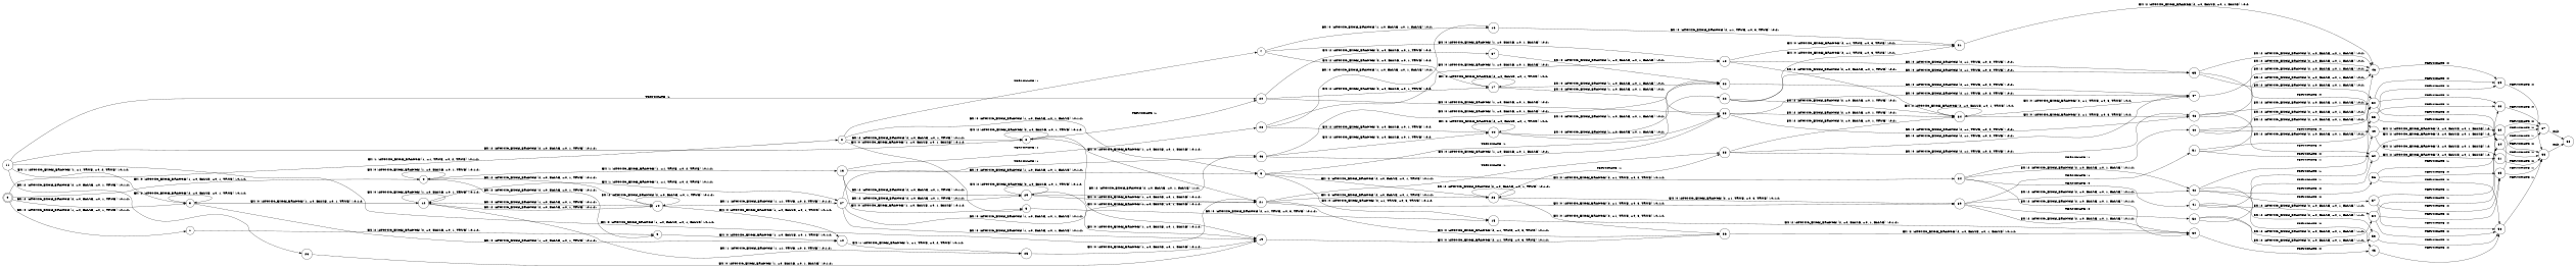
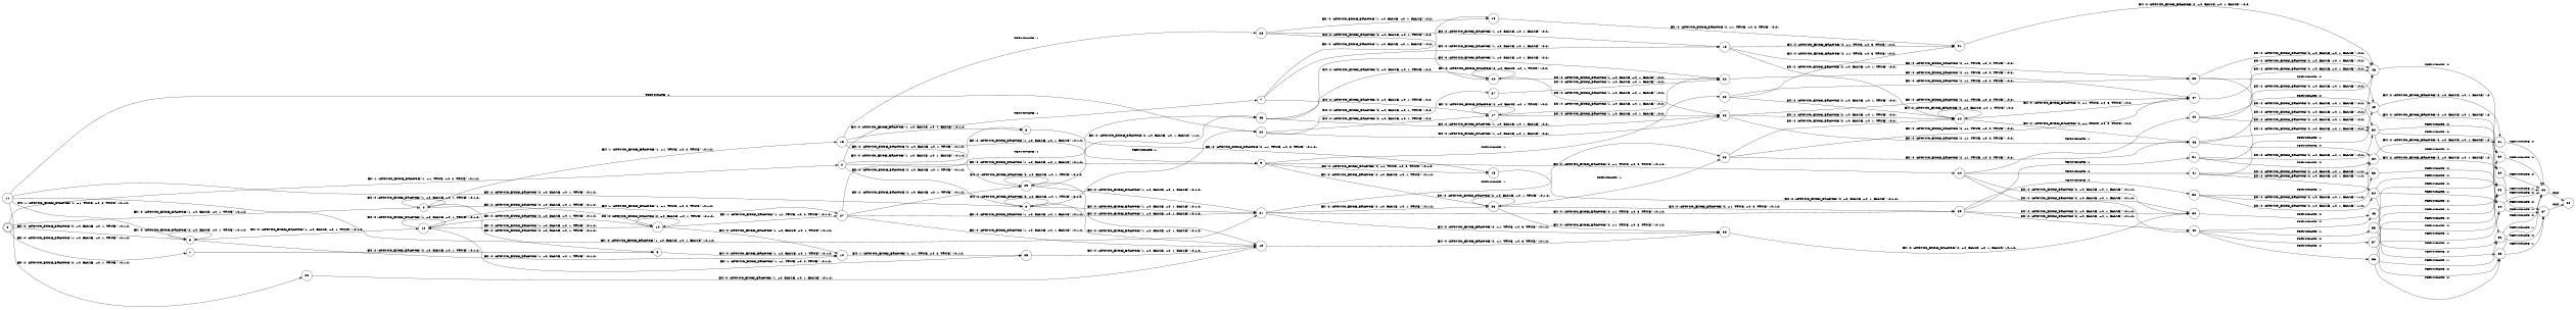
  digraph {
    rankdir=LR
    node [shape=circle]
    0 [peripheries=2]
    1
    2
    3
    4
    5
    6
    7
    8
    9
    10
    12
    13
    14
    15
    16
    17
    18
    19
    20
    21
    22
    23
    24
    25
    11
    26
    27
    28
    29
    30
    31
    32
    33
    34
    35
    36
    37
    38
    39
    40
    41
    42
    43
    44
    45
    46
    47
    48
    49
    50
    51
    52
    53
    54
    55
    56
    57
    58
    59
    60
    61
    62
    63
    64
    65
    66
    67
    68
    0 -> 1 [label="EX !0 !ATOMIC_EXCH_BRANCH (1, +0, FALSE, +0, 1, TRUE) !:0:1:2:"]
    0 -> 2 [label="EX !1 !ATOMIC_EXCH_BRANCH (1, +1, TRUE, +0, 2, TRUE) !:0:1:2:"]
    0 -> 3 [label="EX !2 !ATOMIC_EXCH_BRANCH (2, +0, FALSE, +0, 1, TRUE) !:0:1:2:"]
    0 -> 4 [label="EX !0 !ATOMIC_EXCH_BRANCH (1, +0, FALSE, +0, 1, TRUE) !:0:1:2:"]
    1 -> 5 [label="EX !2 !ATOMIC_EXCH_BRANCH (2, +0, FALSE, +0, 1, TRUE) !:0:1:2:"]
    2 -> 6 [label="EX !0 !ATOMIC_EXCH_BRANCH (1, +0, FALSE, +0, 1, FALSE) !:0:1:2:"]
    2 -> 7 [label="TERMINATE !1"]
    2 -> 8 [label="EX !2 !ATOMIC_EXCH_BRANCH (2, +0, FALSE, +0, 1, TRUE) !:0:1:2:"]
    2 -> 9 [label="EX !0 !ATOMIC_EXCH_BRANCH (1, +0, FALSE, +0, 1, FALSE) !:0:1:2:"]
    3 -> 3 [label="EX !2 !ATOMIC_EXCH_BRANCH (2, +0, FALSE, +0, 1, TRUE) !:0:1:2:"]
    3 -> 10 [label="EX !0 !ATOMIC_EXCH_BRANCH (1, +0, FALSE, +0, 1, TRUE) !:0:1:2:"]
    3 -> 12 [label="EX !0 !ATOMIC_EXCH_BRANCH (1, +0, FALSE, +0, 1, TRUE) !:0:1:2:"]
    4 -> 4 [label="EX !0 !ATOMIC_EXCH_BRANCH (1, +0, FALSE, +0, 1, TRUE) !:0:1:2:"]
    4 -> 5 [label="EX !2 !ATOMIC_EXCH_BRANCH (2, +0, FALSE, +0, 1, TRUE) !:0:1:2:"]
    4 -> 13 [label="EX !1 !ATOMIC_EXCH_BRANCH (1, +1, TRUE, +0, 2, TRUE) !:0:1:2:"]
    4 -> 14 [label="EX !2 !ATOMIC_EXCH_BRANCH (2, +0, FALSE, +0, 1, TRUE) !:0:1:2:"]
    5 -> 10 [label="EX !0 !ATOMIC_EXCH_BRANCH (1, +0, FALSE, +0, 1, TRUE) !:0:1:2:"]
    6 -> 15 [label="EX !0 !ATOMIC_EXCH_BRANCH (2, +1, TRUE, +0, 3, TRUE) !:0:1:2:"]
    7 -> 16 [label="EX !0 !ATOMIC_EXCH_BRANCH (1, +0, FALSE, +0, 1, FALSE) !:0:2:"]
    7 -> 17 [label="EX !2 !ATOMIC_EXCH_BRANCH (2, +0, FALSE, +0, 1, TRUE) !:0:2:"]
    7 -> 18 [label="EX !0 !ATOMIC_EXCH_BRANCH (1, +0, FALSE, +0, 1, FALSE) !:0:2:"]
    8 -> 8 [label="EX !2 !ATOMIC_EXCH_BRANCH (2, +0, FALSE, +0, 1, TRUE) !:0:1:2:"]
    8 -> 19 [label="EX !0 !ATOMIC_EXCH_BRANCH (1, +0, FALSE, +0, 1, FALSE) !:0:1:2:"]
    8 -> 20 [label="TERMINATE !1"]
    8 -> 21 [label="EX !0 !ATOMIC_EXCH_BRANCH (1, +0, FALSE, +0, 1, FALSE) !:0:1:2:"]
    9 -> 15 [label="EX !0 !ATOMIC_EXCH_BRANCH (2, +1, TRUE, +0, 3, TRUE) !:0:1:2:"]
    9 -> 22 [label="TERMINATE !1"]
    9 -> 23 [label="EX !2 !ATOMIC_EXCH_BRANCH (2, +0, FALSE, +0, 1, TRUE) !:0:1:2:"]
    9 -> 24 [label="EX !0 !ATOMIC_EXCH_BRANCH (2, +1, TRUE, +0, 3, TRUE) !:0:1:2:"]
    10 -> 25 [label="EX !1 !ATOMIC_EXCH_BRANCH (1, +1, TRUE, +0, 2, TRUE) !:0:1:2:"]
    12 -> 12 [label="EX !0 !ATOMIC_EXCH_BRANCH (1, +0, FALSE, +0, 1, TRUE) !:0:1:2:"]
    12 -> 14 [label="EX !2 !ATOMIC_EXCH_BRANCH (2, +0, FALSE, +0, 1, TRUE) !:0:1:2:"]
    12 -> 25 [label="EX !1 !ATOMIC_EXCH_BRANCH (1, +1, TRUE, +0, 2, TRUE) !:0:1:2:"]
    12 -> 27 [label="EX !1 !ATOMIC_EXCH_BRANCH (1, +1, TRUE, +0, 2, TRUE) !:0:1:2:"]
    13 -> 6 [label="EX !0 !ATOMIC_EXCH_BRANCH (1, +0, FALSE, +0, 1, FALSE) !:0:1:2:"]
    13 -> 9 [label="EX !0 !ATOMIC_EXCH_BRANCH (1, +0, FALSE, +0, 1, FALSE) !:0:1:2:"]
    13 -> 28 [label="TERMINATE !1"]
    13 -> 29 [label="EX !2 !ATOMIC_EXCH_BRANCH (2, +0, FALSE, +0, 1, TRUE) !:0:1:2:"]
    14 -> 10 [label="EX !0 !ATOMIC_EXCH_BRANCH (1, +0, FALSE, +0, 1, TRUE) !:0:1:2:"]
    14 -> 12 [label="EX !0 !ATOMIC_EXCH_BRANCH (1, +0, FALSE, +0, 1, TRUE) !:0:1:2:"]
    14 -> 14 [label="EX !2 !ATOMIC_EXCH_BRANCH (2, +0, FALSE, +0, 1, TRUE) !:0:1:2:"]
    14 -> 27 [label="EX !1 !ATOMIC_EXCH_BRANCH (1, +1, TRUE, +0, 2, TRUE) !:0:1:2:"]
    15 -> 30 [label="EX !2 !ATOMIC_EXCH_BRANCH (2, +0, FALSE, +0, 1, FALSE) !:0:1:2:"]
    16 -> 31 [label="EX !0 !ATOMIC_EXCH_BRANCH (2, +1, TRUE, +0, 3, TRUE) !:0:2:"]
    17 -> 17 [label="EX !2 !ATOMIC_EXCH_BRANCH (2, +0, FALSE, +0, 1, TRUE) !:0:2:"]
    17 -> 32 [label="EX !0 !ATOMIC_EXCH_BRANCH (1, +0, FALSE, +0, 1, FALSE) !:0:2:"]
    17 -> 33 [label="EX !0 !ATOMIC_EXCH_BRANCH (1, +0, FALSE, +0, 1, FALSE) !:0:2:"]
    18 -> 31 [label="EX !0 !ATOMIC_EXCH_BRANCH (2, +1, TRUE, +0, 3, TRUE) !:0:2:"]
    18 -> 34 [label="EX !2 !ATOMIC_EXCH_BRANCH (2, +0, FALSE, +0, 1, TRUE) !:0:2:"]
    18 -> 35 [label="EX !0 !ATOMIC_EXCH_BRANCH (2, +1, TRUE, +0, 3, TRUE) !:0:2:"]
    19 -> 36 [label="EX !0 !ATOMIC_EXCH_BRANCH (2, +1, TRUE, +0, 3, TRUE) !:0:1:2:"]
    20 -> 17 [label="EX !2 !ATOMIC_EXCH_BRANCH (2, +0, FALSE, +0, 1, TRUE) !:0:2:"]
    20 -> 33 [label="EX !0 !ATOMIC_EXCH_BRANCH (1, +0, FALSE, +0, 1, FALSE) !:0:2:"]
    20 -> 37 [label="EX !2 !ATOMIC_EXCH_BRANCH (2, +0, FALSE, +0, 1, TRUE) !:0:2:"]
    21 -> 23 [label="EX !2 !ATOMIC_EXCH_BRANCH (2, +0, FALSE, +0, 1, TRUE) !:0:1:2:"]
    21 -> 36 [label="EX !0 !ATOMIC_EXCH_BRANCH (2, +1, TRUE, +0, 3, TRUE) !:0:1:2:"]
    21 -> 38 [label="TERMINATE !1"]
    21 -> 39 [label="EX !0 !ATOMIC_EXCH_BRANCH (2, +1, TRUE, +0, 3, TRUE) !:0:1:2:"]
    22 -> 31 [label="EX !0 !ATOMIC_EXCH_BRANCH (2, +1, TRUE, +0, 3, TRUE) !:0:2:"]
    22 -> 34 [label="EX !2 !ATOMIC_EXCH_BRANCH (2, +0, FALSE, +0, 1, TRUE) !:0:2:"]
    22 -> 35 [label="EX !0 !ATOMIC_EXCH_BRANCH (2, +1, TRUE, +0, 3, TRUE) !:0:2:"]
    23 -> 23 [label="EX !2 !ATOMIC_EXCH_BRANCH (2, +0, FALSE, +0, 1, TRUE) !:0:1:2:"]
    23 -> 36 [label="EX !0 !ATOMIC_EXCH_BRANCH (2, +1, TRUE, +0, 3, TRUE) !:0:1:2:"]
    23 -> 38 [label="TERMINATE !1"]
    23 -> 39 [label="EX !0 !ATOMIC_EXCH_BRANCH (2, +1, TRUE, +0, 3, TRUE) !:0:1:2:"]
    24 -> 30 [label="EX !2 !ATOMIC_EXCH_BRANCH (2, +0, FALSE, +0, 1, FALSE) !:0:1:2:"]
    24 -> 40 [label="TERMINATE !1"]
    24 -> 41 [label="TERMINATE !0"]
    24 -> 42 [label="EX !2 !ATOMIC_EXCH_BRANCH (2, +0, FALSE, +0, 1, FALSE) !:0:1:2:"]
    25 -> 19 [label="EX !0 !ATOMIC_EXCH_BRANCH (1, +0, FALSE, +0, 1, FALSE) !:0:1:2:"]
    11 -> 3 [label="EX !1 !ATOMIC_EXCH_BRANCH (1, +1, TRUE, +0, 2, TRUE) !:0:1:2:"]
    11 -> 8 [label="EX !2 !ATOMIC_EXCH_BRANCH (2, +0, FALSE, +0, 1, TRUE) !:0:1:2:"]
    11 -> 20 [label="TERMINATE !1"]
    11 -> 21 [label="EX !0 !ATOMIC_EXCH_BRANCH (1, +0, FALSE, +0, 1, FALSE) !:0:1:2:"]
    11 -> 26 [label="EX !2 !ATOMIC_EXCH_BRANCH (2, +0, FALSE, +0, 1, TRUE) !:0:1:2:"]
    26 -> 19 [label="EX !0 !ATOMIC_EXCH_BRANCH (1, +0, FALSE, +0, 1, FALSE) !:0:1:2:"]
    27 -> 19 [label="EX !0 !ATOMIC_EXCH_BRANCH (1, +0, FALSE, +0, 1, FALSE) !:0:1:2:"]
    27 -> 21 [label="EX !0 !ATOMIC_EXCH_BRANCH (1, +0, FALSE, +0, 1, FALSE) !:0:1:2:"]
    27 -> 29 [label="EX !2 !ATOMIC_EXCH_BRANCH (2, +0, FALSE, +0, 1, TRUE) !:0:1:2:"]
    27 -> 43 [label="TERMINATE !1"]
    28 -> 16 [label="EX !0 !ATOMIC_EXCH_BRANCH (1, +0, FALSE, +0, 1, FALSE) !:0:2:"]
    28 -> 18 [label="EX !0 !ATOMIC_EXCH_BRANCH (1, +0, FALSE, +0, 1, FALSE) !:0:2:"]
    28 -> 44 [label="EX !2 !ATOMIC_EXCH_BRANCH (2, +0, FALSE, +0, 1, TRUE) !:0:2:"]
    29 -> 19 [label="EX !0 !ATOMIC_EXCH_BRANCH (1, +0, FALSE, +0, 1, FALSE) !:0:1:2:"]
    29 -> 21 [label="EX !0 !ATOMIC_EXCH_BRANCH (1, +0, FALSE, +0, 1, FALSE) !:0:1:2:"]
    29 -> 29 [label="EX !2 !ATOMIC_EXCH_BRANCH (2, +0, FALSE, +0, 1, TRUE) !:0:1:2:"]
    29 -> 43 [label="EX !2 !ATOMIC_EXCH_BRANCH (2, +0, FALSE, +0, 1, FALSE) !:1:2:"]
    30 -> 45 [label="TERMINATE !0"]
    31 -> 46 [label="EX !2 !ATOMIC_EXCH_BRANCH (2, +0, FALSE, +0, 1, FALSE) !:0:2:"]
    32 -> 47 [label="EX !0 !ATOMIC_EXCH_BRANCH (2, +1, TRUE, +0, 3, TRUE) !:0:2:"]
    33 -> 34 [label="EX !2 !ATOMIC_EXCH_BRANCH (2, +0, FALSE, +0, 1, TRUE) !:0:2:"]
    33 -> 47 [label="EX !0 !ATOMIC_EXCH_BRANCH (2, +1, TRUE, +0, 3, TRUE) !:0:2:"]
    33 -> 48 [label="EX !0 !ATOMIC_EXCH_BRANCH (2, +1, TRUE, +0, 3, TRUE) !:0:2:"]
    34 -> 34 [label="EX !2 !ATOMIC_EXCH_BRANCH (2, +0, FALSE, +0, 1, TRUE) !:0:2:"]
    34 -> 47 [label="EX !0 !ATOMIC_EXCH_BRANCH (2, +1, TRUE, +0, 3, TRUE) !:0:2:"]
    34 -> 48 [label="EX !0 !ATOMIC_EXCH_BRANCH (2, +1, TRUE, +0, 3, TRUE) !:0:2:"]
    35 -> 46 [label="EX !2 !ATOMIC_EXCH_BRANCH (2, +0, FALSE, +0, 1, FALSE) !:0:2:"]
    35 -> 49 [label="TERMINATE !0"]
    35 -> 50 [label="EX !2 !ATOMIC_EXCH_BRANCH (2, +0, FALSE, +0, 1, FALSE) !:0:2:"]
    36 -> 30 [label="EX !2 !ATOMIC_EXCH_BRANCH (2, +0, FALSE, +0, 1, FALSE) !:0:1:2:"]
    37 -> 32 [label="EX !0 !ATOMIC_EXCH_BRANCH (1, +0, FALSE, +0, 1, FALSE) !:0:2:"]
    38 -> 34 [label="EX !2 !ATOMIC_EXCH_BRANCH (2, +0, FALSE, +0, 1, TRUE) !:0:2:"]
    38 -> 47 [label="EX !0 !ATOMIC_EXCH_BRANCH (2, +1, TRUE, +0, 3, TRUE) !:0:2:"]
    38 -> 48 [label="EX !0 !ATOMIC_EXCH_BRANCH (2, +1, TRUE, +0, 3, TRUE) !:0:2:"]
    39 -> 30 [label="EX !2 !ATOMIC_EXCH_BRANCH (2, +0, FALSE, +0, 1, FALSE) !:0:1:2:"]
    39 -> 42 [label="EX !2 !ATOMIC_EXCH_BRANCH (2, +0, FALSE, +0, 1, FALSE) !:0:1:2:"]
    39 -> 51 [label="TERMINATE !1"]
    39 -> 52 [label="TERMINATE !0"]
    40 -> 46 [label="EX !2 !ATOMIC_EXCH_BRANCH (2, +0, FALSE, +0, 1, FALSE) !:0:2:"]
    40 -> 49 [label="TERMINATE !0"]
    40 -> 50 [label="EX !2 !ATOMIC_EXCH_BRANCH (2, +0, FALSE, +0, 1, FALSE) !:0:2:"]
    41 -> 49 [label="TERMINATE !1"]
    41 -> 53 [label="EX !2 !ATOMIC_EXCH_BRANCH (2, +0, FALSE, +0, 1, FALSE) !:1:2:"]
    41 -> 54 [label="EX !2 !ATOMIC_EXCH_BRANCH (2, +0, FALSE, +0, 1, FALSE) !:1:2:"]
    42 -> 45 [label="TERMINATE !0"]
    42 -> 55 [label="TERMINATE !1"]
    42 -> 56 [label="TERMINATE !2"]
    42 -> 57 [label="TERMINATE !0"]
    43 -> 32 [label="EX !0 !ATOMIC_EXCH_BRANCH (1, +0, FALSE, +0, 1, FALSE) !:0:2:"]
    43 -> 33 [label="EX !0 !ATOMIC_EXCH_BRANCH (1, +0, FALSE, +0, 1, FALSE) !:0:2:"]
    43 -> 44 [label="EX !2 !ATOMIC_EXCH_BRANCH (2, +0, FALSE, +0, 1, TRUE) !:0:2:"]
    44 -> 32 [label="EX !0 !ATOMIC_EXCH_BRANCH (1, +0, FALSE, +0, 1, FALSE) !:0:2:"]
    44 -> 33 [label="EX !0 !ATOMIC_EXCH_BRANCH (1, +0, FALSE, +0, 1, FALSE) !:0:2:"]
    44 -> 44 [label="EX !2 !ATOMIC_EXCH_BRANCH (2, +0, FALSE, +0, 1, TRUE) !:0:2:"]
    45 -> 58 [label="TERMINATE !2"]
    46 -> 59 [label="TERMINATE !0"]
    47 -> 46 [label="EX !2 !ATOMIC_EXCH_BRANCH (2, +0, FALSE, +0, 1, FALSE) !:0:2:"]
    48 -> 46 [label="EX !2 !ATOMIC_EXCH_BRANCH (2, +0, FALSE, +0, 1, FALSE) !:0:2:"]
    48 -> 50 [label="EX !2 !ATOMIC_EXCH_BRANCH (2, +0, FALSE, +0, 1, FALSE) !:0:2:"]
    48 -> 60 [label="TERMINATE !0"]
    49 -> 61 [label="EX !2 !ATOMIC_EXCH_BRANCH (2, +0, FALSE, +0, 1, FALSE) !:2:"]
    49 -> 62 [label="EX !2 !ATOMIC_EXCH_BRANCH (2, +0, FALSE, +0, 1, FALSE) !:2:"]
    50 -> 59 [label="TERMINATE !0"]
    50 -> 63 [label="TERMINATE !2"]
    50 -> 64 [label="TERMINATE !0"]
    51 -> 46 [label="EX !2 !ATOMIC_EXCH_BRANCH (2, +0, FALSE, +0, 1, FALSE) !:0:2:"]
    51 -> 50 [label="EX !2 !ATOMIC_EXCH_BRANCH (2, +0, FALSE, +0, 1, FALSE) !:0:2:"]
    51 -> 60 [label="TERMINATE !0"]
    52 -> 53 [label="EX !2 !ATOMIC_EXCH_BRANCH (2, +0, FALSE, +0, 1, FALSE) !:1:2:"]
    52 -> 54 [label="EX !2 !ATOMIC_EXCH_BRANCH (2, +0, FALSE, +0, 1, FALSE) !:1:2:"]
    52 -> 60 [label="TERMINATE !1"]
    53 -> 58 [label="TERMINATE !2"]
    54 -> 58 [label="TERMINATE !2"]
    54 -> 64 [label="TERMINATE !1"]
    54 -> 65 [label="TERMINATE !2"]
    55 -> 59 [label="TERMINATE !0"]
    55 -> 63 [label="TERMINATE !2"]
    55 -> 64 [label="TERMINATE !0"]
    56 -> 58 [label="TERMINATE !0"]
    56 -> 63 [label="TERMINATE !1"]
    56 -> 65 [label="TERMINATE !0"]
    57 -> 58 [label="TERMINATE !2"]
    57 -> 64 [label="TERMINATE !1"]
    57 -> 65 [label="TERMINATE !2"]
    58 -> 66 [label="TERMINATE !1"]
    59 -> 66 [label="TERMINATE !2"]
    60 -> 61 [label="EX !2 !ATOMIC_EXCH_BRANCH (2, +0, FALSE, +0, 1, FALSE) !:2:"]
    60 -> 62 [label="EX !2 !ATOMIC_EXCH_BRANCH (2, +0, FALSE, +0, 1, FALSE) !:2:"]
    61 -> 66 [label="TERMINATE !2"]
    62 -> 66 [label="TERMINATE !2"]
    62 -> 67 [label="TERMINATE !2"]
+   63 -> 66 [label="TERMINATE !0"]
    63 -> 67 [label="TERMINATE !0"]
    64 -> 66 [label="TERMINATE !2"]
    64 -> 67 [label="TERMINATE !2"]
    65 -> 66 [label="TERMINATE !1"]
    65 -> 67 [label="TERMINATE !1"]
    66 -> 68 [label=exit]
    67 -> 68 [label=exit]
  }
